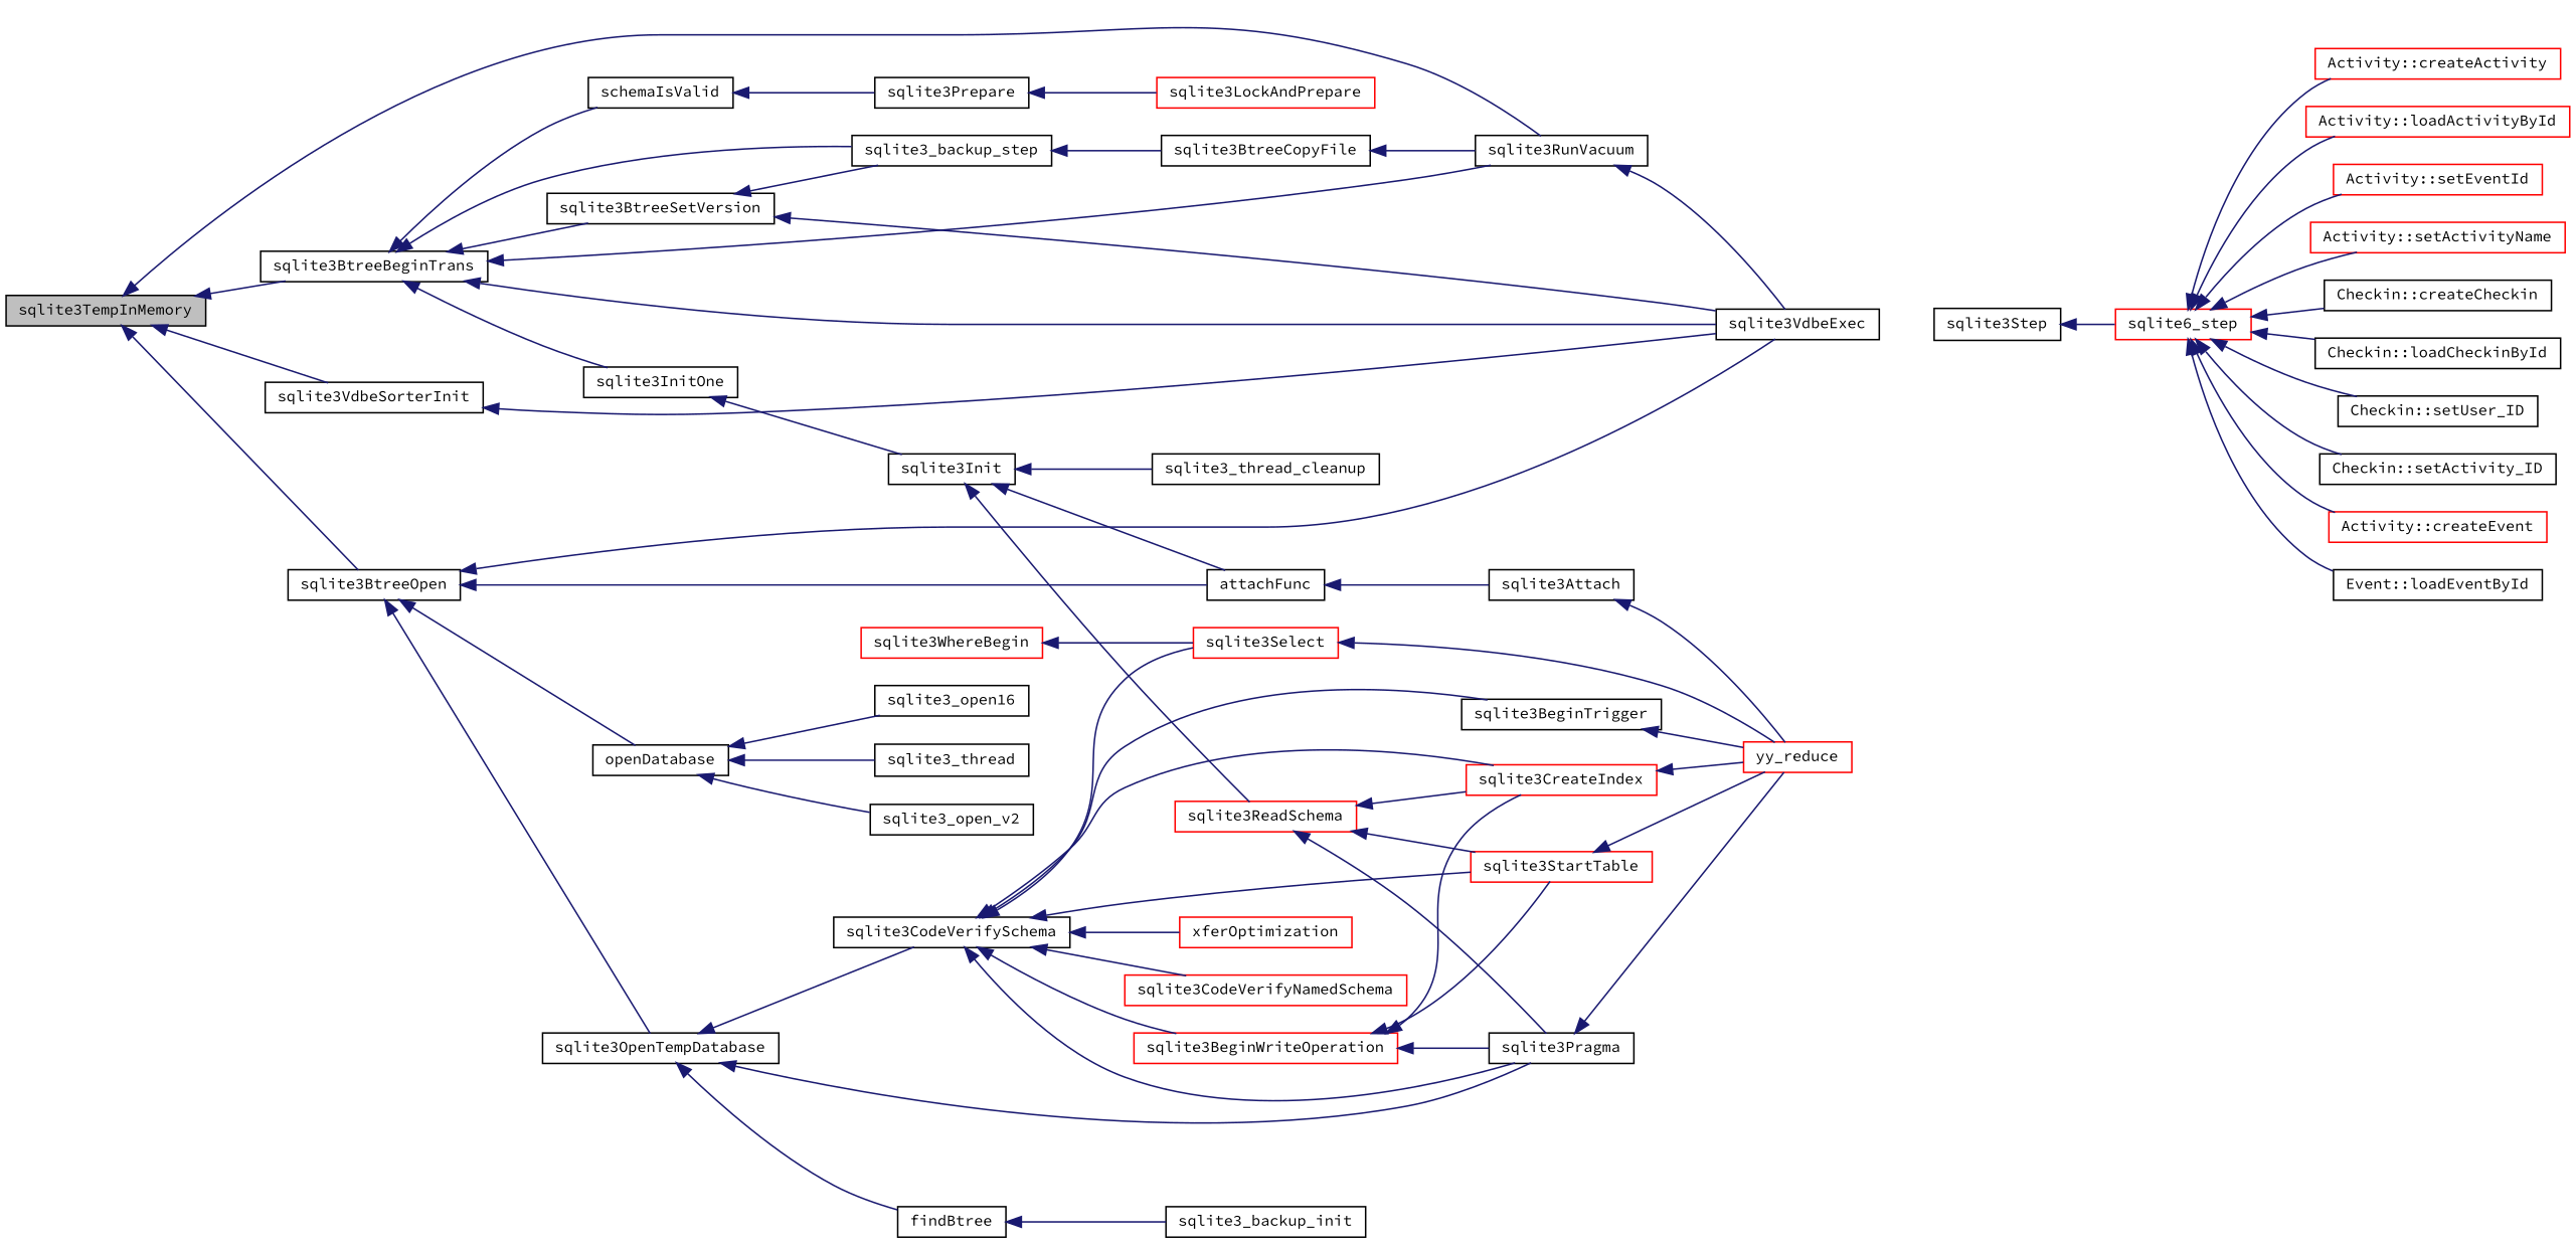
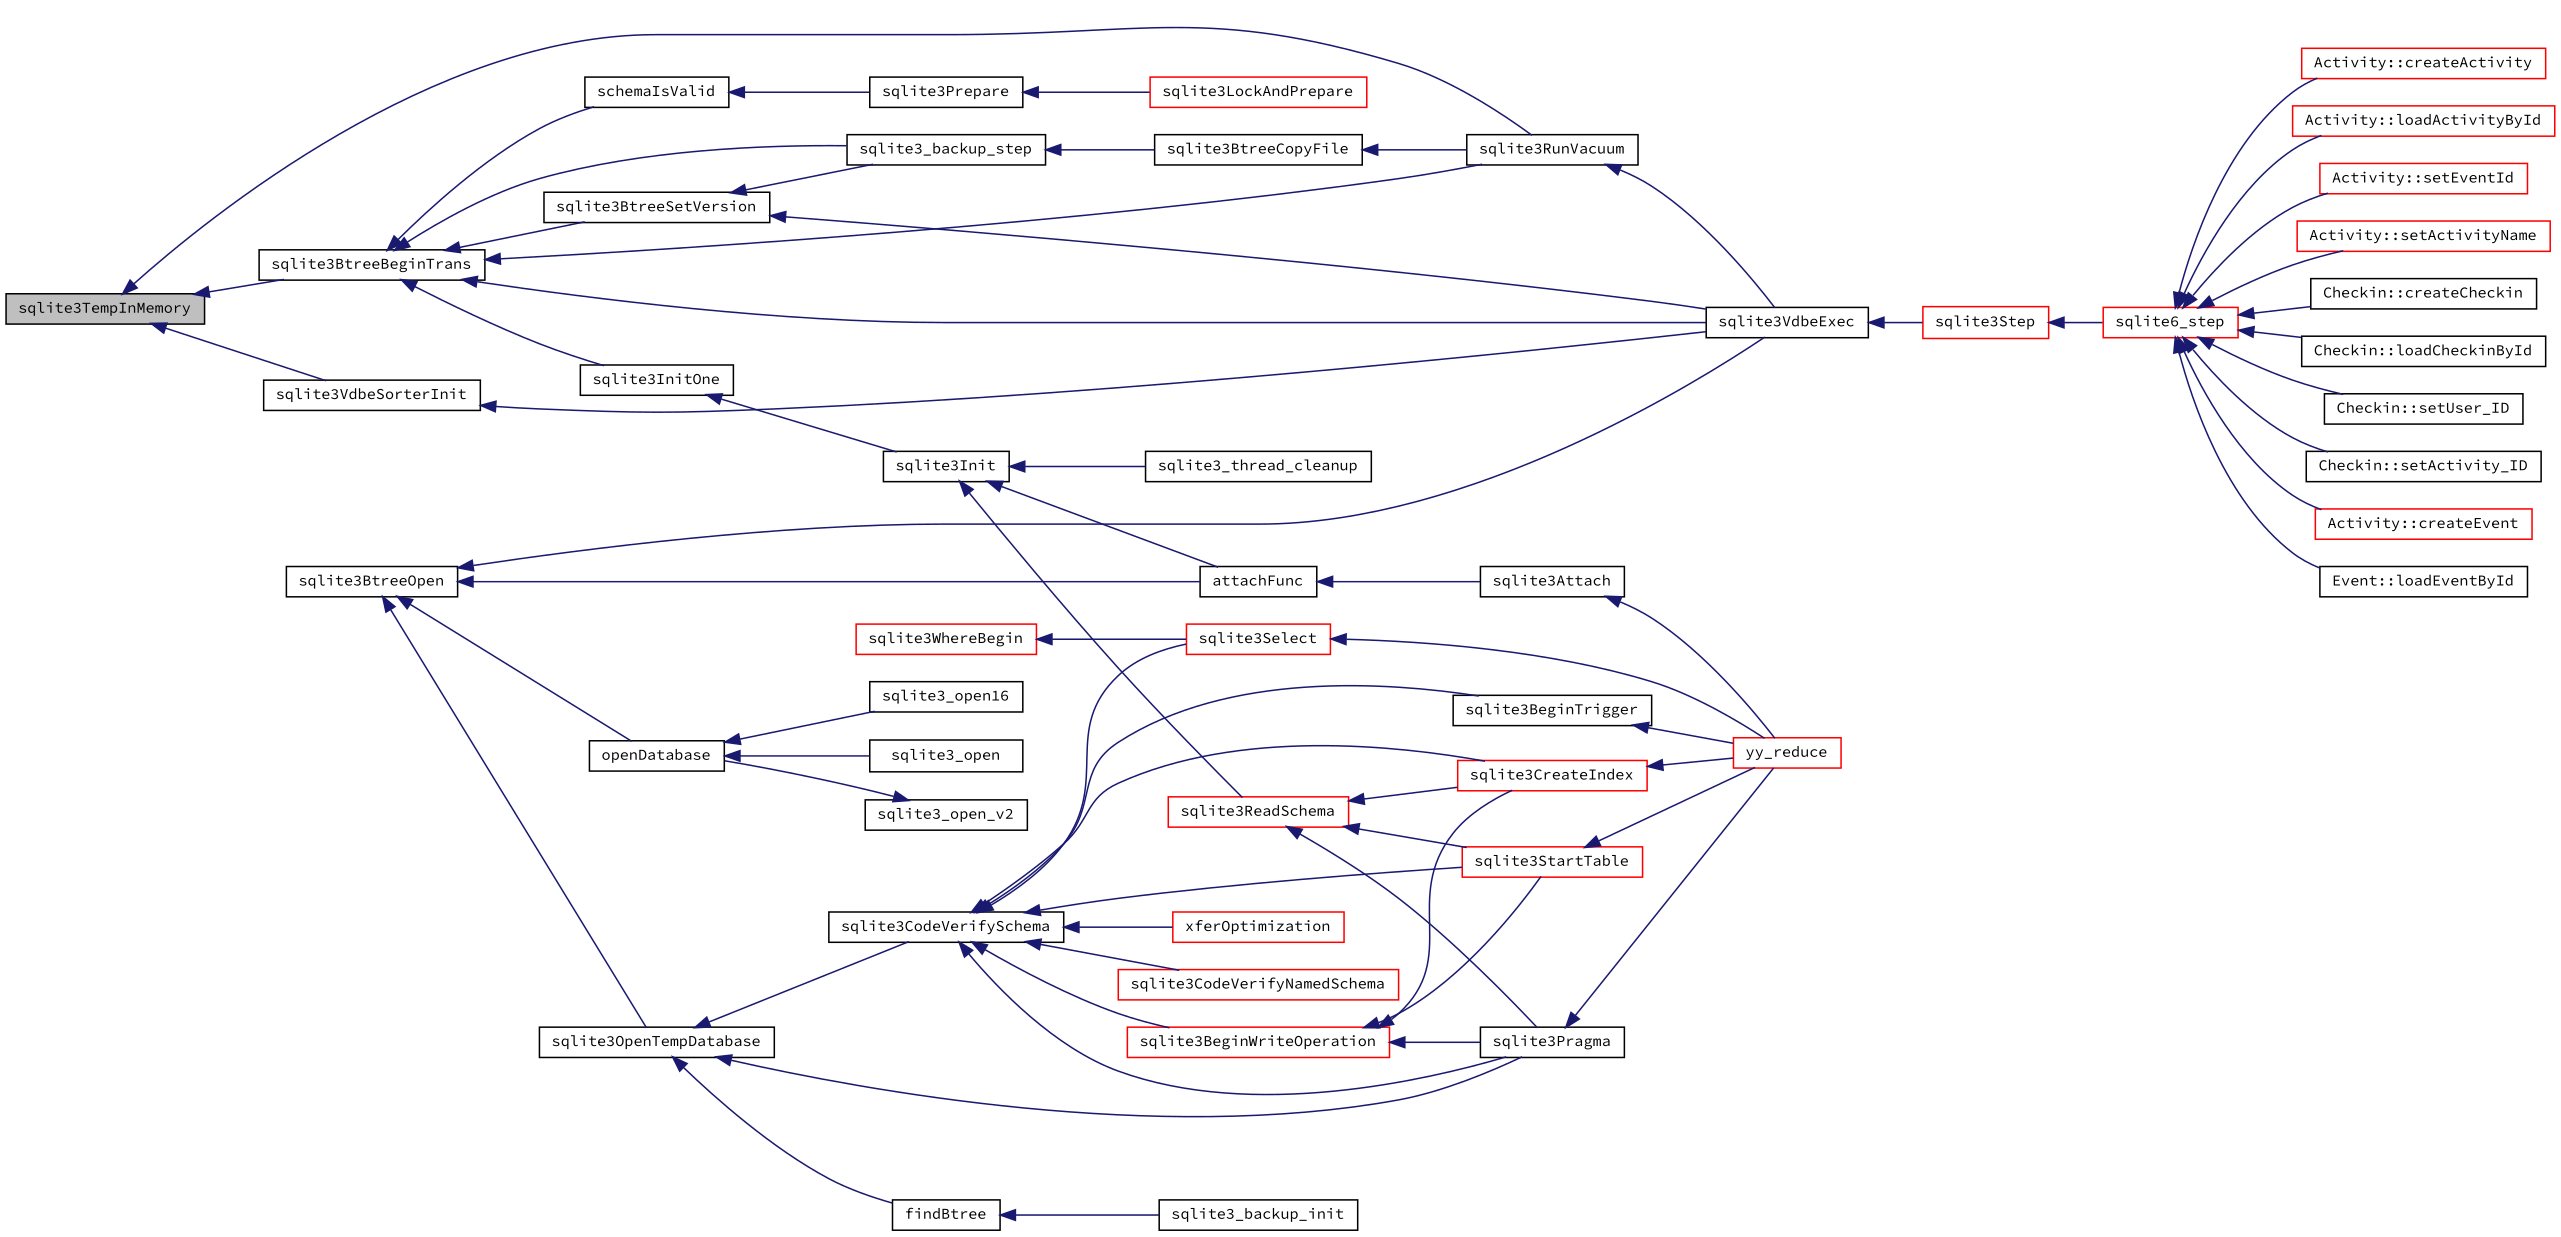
  digraph {
    fontname="Source Code Pro"
    rankdir=LR
    node [color=black fillcolor=white fontname="Source Code Pro" fontsize=10 shape=record style=filled]
    edge [color=midnightblue dir=back fontname="Source Code Pro" fontsize=10 labelfontname=FreeSans labelfontsize=10 style=solid]
    n1 [fillcolor=grey75 fontcolor=black height=0.2 label=sqlite3TempInMemory width=0.4]
    n2 [height=0.2 label=sqlite3BtreeOpen width=0.4]
    n3 [height=0.2 label=sqlite3BtreeBeginTrans width=0.4]
    n4 [height=0.2 label=sqlite3RunVacuum width=0.4]
    n5 [height=0.2 label=sqlite3VdbeSorterInit width=0.4]
    n6 [height=0.2 label=sqlite3VdbeExec width=0.4]
    n7 [height=0.2 label=attachFunc width=0.4]
    n8 [height=0.2 label=sqlite3OpenTempDatabase width=0.4]
    n9 [height=0.2 label=openDatabase width=0.4]
    n10 [height=0.2 label=sqlite3BtreeSetVersion width=0.4]
    n11 [height=0.2 label=sqlite3_backup_step width=0.4]
    n12 [height=0.2 label=sqlite3InitOne width=0.4]
    n13 [height=0.2 label=schemaIsValid width=0.4]
-   n14 [height=0.2 label=sqlite3Step width=0.4]
+   n14 [color=red height=0.2 label=sqlite3Step width=0.4]
    n15 [height=0.2 label=sqlite3Attach width=0.4]
    n16 [height=0.2 label=findBtree width=0.4]
    n17 [height=0.2 label=sqlite3CodeVerifySchema width=0.4]
    n18 [height=0.2 label=sqlite3Pragma width=0.4]
-   n19 [height=0.2 label=sqlite3_thread width=0.4]
+   n19 [height=0.2 label=sqlite3_open width=0.4]
    n20 [height=0.2 label=sqlite3_open_v2 width=0.4]
    n21 [height=0.2 label=sqlite3_open16 width=0.4]
    n22 [color=red height=0.2 label=sqlite6_step width=0.4]
    n23 [color=red height=0.2 label="Activity::createActivity" width=0.4]
    n24 [color=red height=0.2 label="Activity::loadActivityById" width=0.4]
    n25 [color=red height=0.2 label="Activity::setEventId" width=0.4]
    n26 [color=red height=0.2 label="Activity::setActivityName" width=0.4]
    n27 [height=0.2 label="Checkin::createCheckin" width=0.4]
    n28 [height=0.2 label="Checkin::loadCheckinById" width=0.4]
    n29 [height=0.2 label="Checkin::setUser_ID" width=0.4]
    n30 [height=0.2 label="Checkin::setActivity_ID" width=0.4]
    n31 [color=red height=0.2 label="Activity::createEvent" width=0.4]
    n32 [height=0.2 label="Event::loadEventById" width=0.4]
    n33 [color=red height=0.2 label=yy_reduce width=0.4]
    n34 [height=0.2 label=sqlite3_backup_init width=0.4]
    n35 [color=red height=0.2 label=sqlite3StartTable width=0.4]
    n36 [color=red height=0.2 label=sqlite3CreateIndex width=0.4]
    n37 [color=red height=0.2 label=sqlite3CodeVerifyNamedSchema width=0.4]
    n38 [color=red height=0.2 label=sqlite3BeginWriteOperation width=0.4]
    n39 [color=red height=0.2 label=xferOptimization width=0.4]
    n40 [color=red height=0.2 label=sqlite3Select width=0.4]
    n41 [height=0.2 label=sqlite3BeginTrigger width=0.4]
    n42 [color=red height=0.2 label=sqlite3WhereBegin width=0.4]
    n43 [height=0.2 label=sqlite3BtreeCopyFile width=0.4]
    n44 [height=0.2 label=sqlite3Init width=0.4]
    n45 [height=0.2 label=sqlite3Prepare width=0.4]
    n46 [color=red height=0.2 label=sqlite3ReadSchema width=0.4]
    n47 [height=0.2 label=sqlite3_thread_cleanup width=0.4]
    n48 [color=red height=0.2 label=sqlite3LockAndPrepare width=0.4]
-   n1 -> n2
    n1 -> n3
    n1 -> n4
    n1 -> n5
    n2 -> n6
    n2 -> n7
    n2 -> n8
    n2 -> n9
    n3 -> n4
    n3 -> n6
    n3 -> n10
    n3 -> n11
    n3 -> n12
    n3 -> n13
    n4 -> n6
    n5 -> n6
+   n6 -> n14
    n7 -> n15
    n8 -> n16
    n8 -> n17
    n8 -> n18
    n9 -> n19
-   n9 -> n20
+   n20 -> n9
    n9 -> n21
    n10 -> n6
    n10 -> n11
    n11 -> n43
    n12 -> n44
    n13 -> n45
    n14 -> n22
    n15 -> n33
    n16 -> n34
    n17 -> n18
    n17 -> n35
    n17 -> n36
    n17 -> n37
    n17 -> n38
    n17 -> n39
    n17 -> n40
    n17 -> n41
    n18 -> n33
    n22 -> n23
    n22 -> n24
    n22 -> n25
    n22 -> n26
    n22 -> n27
    n22 -> n28
    n22 -> n29
    n22 -> n30
    n22 -> n31
    n22 -> n32
    n35 -> n33
    n36 -> n33
    n38 -> n18
    n38 -> n35
    n38 -> n36
    n40 -> n33
    n41 -> n33
    n42 -> n40
    n43 -> n4
    n44 -> n7
    n44 -> n46
    n44 -> n47
    n45 -> n48
    n46 -> n18
    n46 -> n35
    n46 -> n36
  }
